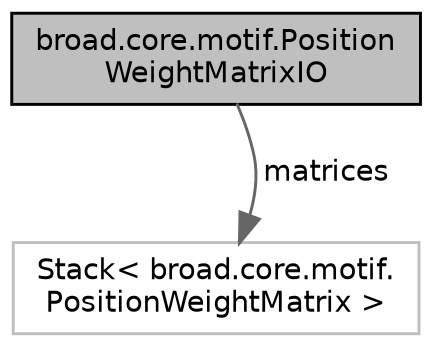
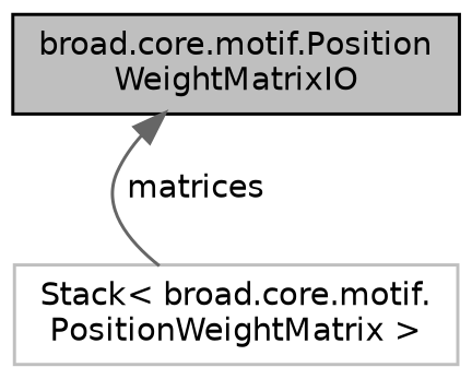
  digraph {
    node [fontname=Helvetica fontsize=10 shape=record style=filled]
    n1 [color=black fillcolor=grey75 fontcolor=black height=0.2 label="broad.core.motif.Position\lWeightMatrixIO" width=0.4]
    n2 [color=grey75 fillcolor=white height=0.2 label="Stack\< broad.core.motif.\lPositionWeightMatrix \>" width=0.4]
-   n2 -> n1 [color=gray40 dir=back fontname=Helvetica fontsize=10 label=" matrices" labelfontname=Helvetica labelfontsize=10 style=solid]
+   n1 -> n2 [color=gray40 dir=back fontname=Helvetica fontsize=10 label=" matrices" labelfontname=Helvetica labelfontsize=10 style=solid]
  }
